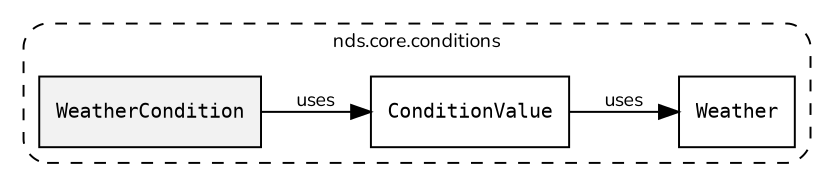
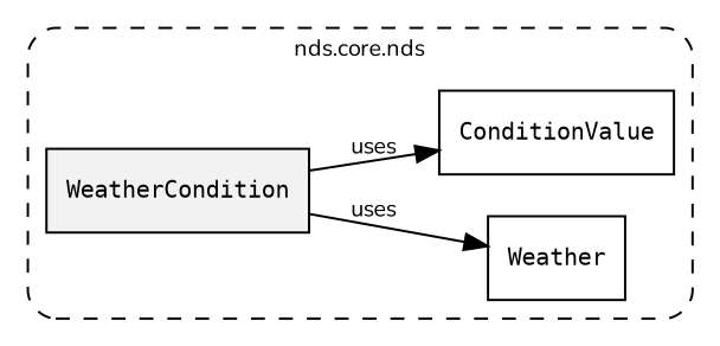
  digraph {
    fontname=Nunito
    fontsize=10
    rankdir=LR
    node [fontname=Nunito fontsize=10 shape=box]
    edge [fontname=Nunito fontsize=10]
    n1 [fillcolor="#0000000D" label=<<font face="monospace"><table align="center" border="0" cellspacing="0" cellpadding="0"><tr><td href="../../../content/packages/nds.core.conditions.html#Structure-WeatherCondition" title="Structure defined in nds.core.conditions">WeatherCondition</td></tr></table></font>> style=filled]
    n2 [label=<<font face="monospace"><table align="center" border="0" cellspacing="0" cellpadding="0"><tr><td href="../../../content/packages/nds.core.conditions.html#Enum-Weather" title="Enum defined in nds.core.conditions">Weather</td></tr></table></font>>]
    n3 [label=<<font face="monospace"><table align="center" border="0" cellspacing="0" cellpadding="0"><tr><td href="../../../content/packages/nds.core.conditions.html#Choice-ConditionValue" title="Choice defined in nds.core.conditions">ConditionValue</td></tr></table></font>>]
    subgraph cluster_1 {
-     label="nds.core.conditions"
+     label="nds.core.nds"
      style="dashed, rounded"
      n1
      n2
      n3
    }
-   n3 -> n2 [label=uses]
+   n1 -> n2 [label=uses]
    n1 -> n3 [label=uses]
  }
